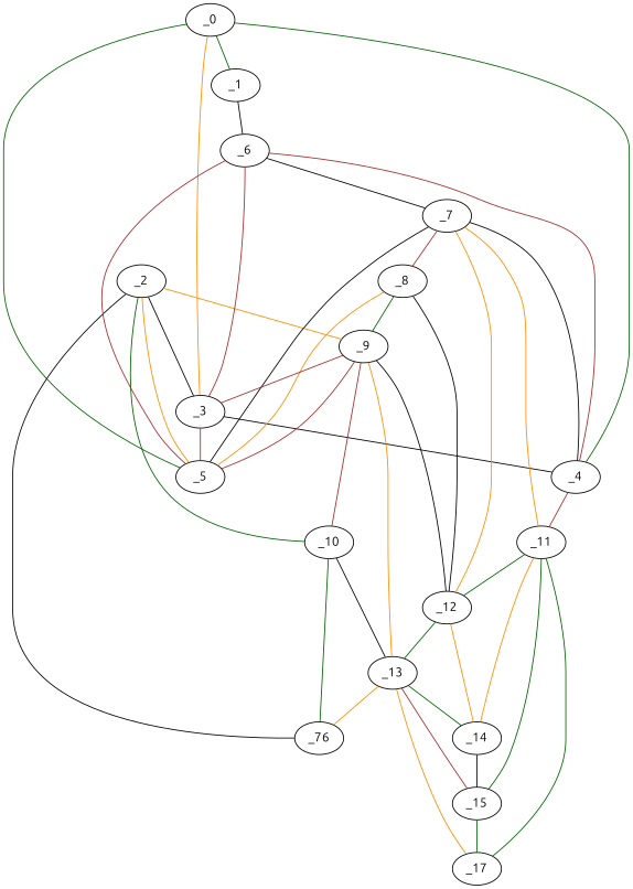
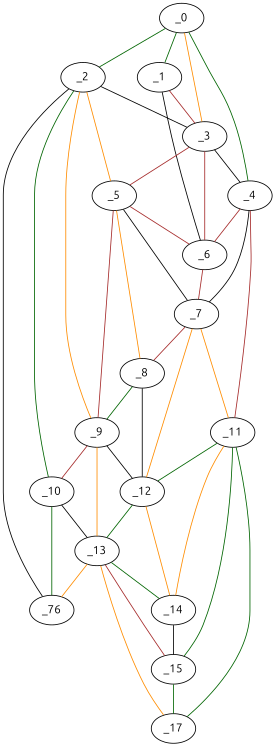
  graph {
    fontname=Ubuntu
    node [fontname=Ubuntu x=17 y=41]
    edge [color=darkgreen fontname=Ubuntu valence=2]
    _0 [x=6]
    _1 [y=53]
    _2 [y=63]
    _3 [x=29 y=45]
    _4 [x=30 y=35]
    _6 [x=52 y=43]
    _5 [x=47 y=60]
    _9 [x=69 y=72]
    _10 [x=82 y=85]
    n10 [label=_76 x=114 y=98]
    _7 [x=61]
    _11 [x=91 y=33]
    _8 [x=67 y=67]
    _12 [x=99 y=49]
    _13 [x=99 y=79]
    _14 [x=104 y=54]
    _15 [x=112 y=60]
    _17 [x=121 y=65]
    _0 -- _1
-   _0 -- _5 [valence=1]
+   _0 -- _2 [valence=1]
    _0 -- _3 [color=darkorange valence=1]
    _0 -- _4 [valence=1]
-   _9 -- _3 [color=brown]
+   _1 -- _3 [color=brown]
    _1 -- _6 [color=black valence=1]
    _2 -- _3 [color=black valence=1]
    _2 -- _5 [color=darkorange]
    _2 -- _9 [color=darkorange]
    _2 -- _10
    _2 -- n10 [color=black valence=1]
    _3 -- _4 [color=black]
    _3 -- _6 [color=brown]
    _3 -- _5 [color=brown]
    _4 -- _6 [color=brown]
    _4 -- _7 [color=black]
    _4 -- _11 [color=brown valence=1]
-   _6 -- _7 [color=black valence=1]
+   _6 -- _7 [color=brown valence=1]
    _5 -- _6 [color=brown valence=1]
    _5 -- _9 [color=brown valence=1]
    _5 -- _7 [color=black]
    _5 -- _8 [color=darkorange]
    _9 -- _10 [color=brown valence=1]
    _9 -- _12 [color=black]
    _9 -- _13 [color=darkorange]
    _10 -- n10 [valence=1]
    _10 -- _13 [color=black]
    _7 -- _11 [color=darkorange valence=1]
    _7 -- _8 [color=brown]
    _7 -- _12 [color=darkorange]
    _11 -- _12
    _11 -- _14 [color=darkorange]
    _11 -- _15 [valence=1]
    _11 -- _17 [valence=1]
    _8 -- _9
    _8 -- _12 [color=black]
    _12 -- _13
    _12 -- _14 [color=darkorange]
    _13 -- n10 [color=darkorange valence=1]
    _13 -- _14 [valence=1]
    _13 -- _15 [color=brown]
    _13 -- _17 [color=darkorange valence=1]
    _14 -- _15 [color=black valence=1]
    _15 -- _17
  }
